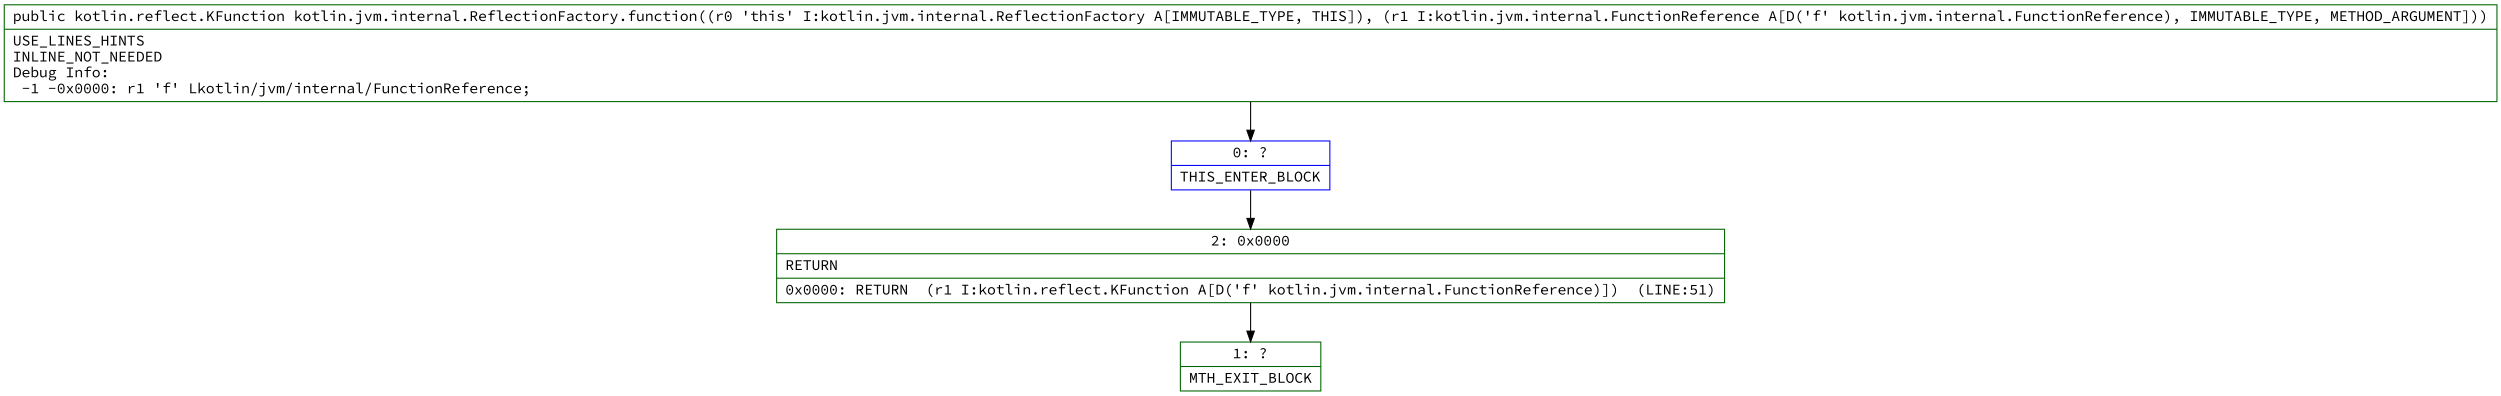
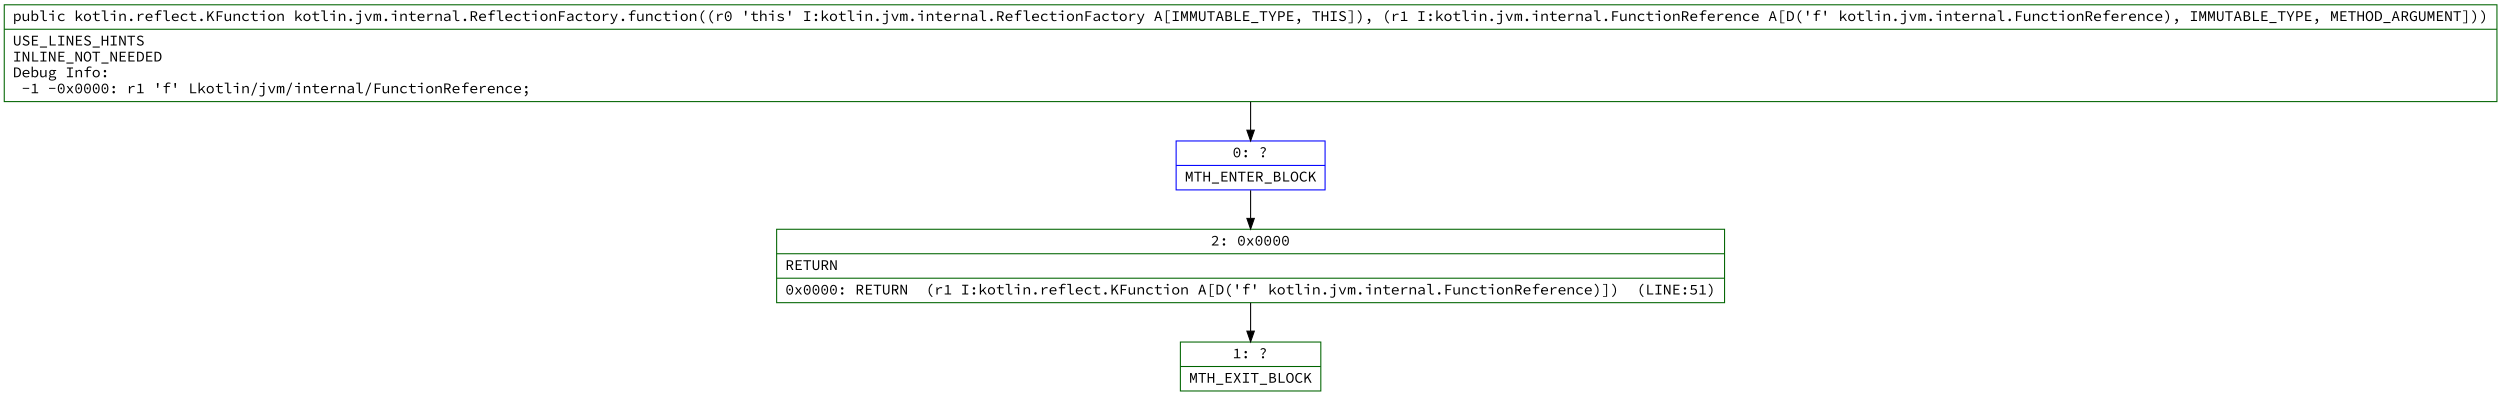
  digraph {
    fontname="Source Code Pro"
    node [color=darkgreen fontname="Source Code Pro" shape=record]
    edge [fontname="Source Code Pro"]
-   n1 [color=blue label="{0\:\ ?|THIS_ENTER_BLOCK\l}"]
+   n1 [color=blue label="{0\:\ ?|MTH_ENTER_BLOCK\l}"]
    n2 [label="{2\:\ 0x0000|RETURN\l|0x0000: RETURN  (r1 I:kotlin.reflect.KFunction A[D('f' kotlin.jvm.internal.FunctionReference)])  (LINE:51)\l}"]
    n3 [label="{1\:\ ?|MTH_EXIT_BLOCK\l}"]
    n4 [label="{public kotlin.reflect.KFunction kotlin.jvm.internal.ReflectionFactory.function((r0 'this' I:kotlin.jvm.internal.ReflectionFactory A[IMMUTABLE_TYPE, THIS]), (r1 I:kotlin.jvm.internal.FunctionReference A[D('f' kotlin.jvm.internal.FunctionReference), IMMUTABLE_TYPE, METHOD_ARGUMENT]))  | USE_LINES_HINTS\lINLINE_NOT_NEEDED\lDebug Info:\l  \-1 \-0x0000: r1 'f' Lkotlin\/jvm\/internal\/FunctionReference;\l}"]
    n1 -> n2
    n2 -> n3
    n4 -> n1
  }
